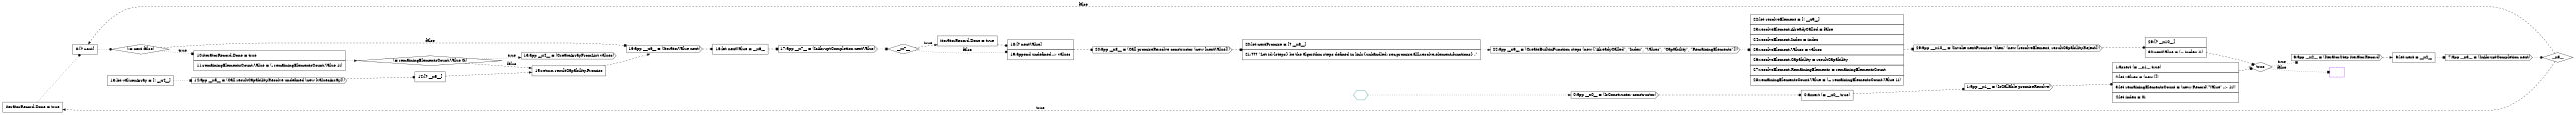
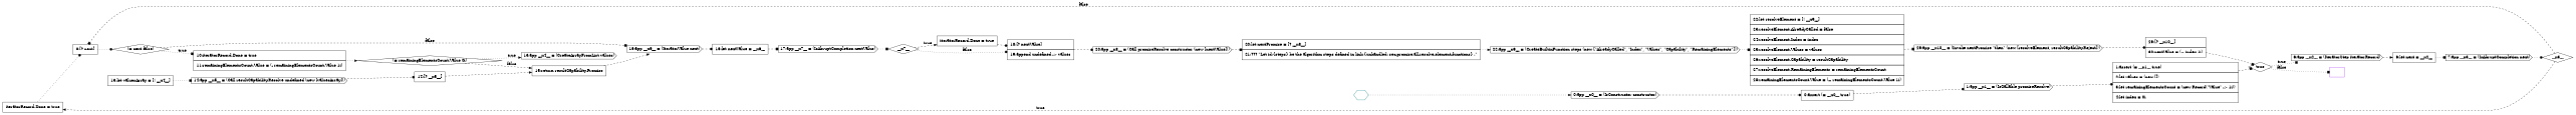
  digraph {
    rankdir=LR
    node [color=black fillcolor=white shape=none style=filled]
    edge [arrowhead=box color=black style=dashed]
    n1 [label=<<font color="black">     <table border="0" cellborder="1" cellspacing="0" cellpadding="10">       <tr><td align="left">iteratorRecord.Done = true</td></tr>     </table>   </font>> margin=0]
    n2 [label=<<font color="black">     <table border="0" cellborder="1" cellspacing="0" cellpadding="10">       <tr><td align="left">8:[? next]</td></tr>     </table>   </font>> margin=0]
    n3 [label=<<font color="black">(= next false)</font>> shape=diamond]
    n4 [label=<<font color="black">     <table border="0" cellborder="1" cellspacing="0" cellpadding="10">       <tr><td align="left">20:let nextPromise = [? __x8__]</td></tr>       <tr><td align="left">21:??? &quot;Let id:{steps} be the algorithm steps defined in link:{unhandled: sec-promise.all-resolve-element-functions} .&quot;</td></tr>     </table>   </font>> margin=0]
    n5 [label=<<font color="black">22:app __x9__ = (CreateBuiltinFunction steps (new [&quot;AlreadyCalled&quot;, &quot;Index&quot;, &quot;Values&quot;, &quot;Capability&quot;, &quot;RemainingElements&quot;]))</font>> shape=cds]
    n6 [label=<<font color="black">     <table border="0" cellborder="1" cellspacing="0" cellpadding="10">       <tr><td align="left">22:let resolveElement = [! __x9__]</td></tr>       <tr><td align="left">23:resolveElement.AlreadyCalled = false</td></tr>       <tr><td align="left">24:resolveElement.Index = index</td></tr>       <tr><td align="left">25:resolveElement.Values = values</td></tr>       <tr><td align="left">26:resolveElement.Capability = resultCapability</td></tr>       <tr><td align="left">27:resolveElement.RemainingElements = remainingElementsCount</td></tr>       <tr><td align="left">28:remainingElementsCount.Value = (+ remainingElementsCount.Value 1i)</td></tr>     </table>   </font>> margin=0]
    n7 [label=<<font color="black">__x7__</font>> shape=diamond]
    n8 [label=<<font color="black">     <table border="0" cellborder="1" cellspacing="0" cellpadding="10">       <tr><td align="left">18:[? nextValue]</td></tr>       <tr><td align="left">19:append undefined -&gt; values</td></tr>     </table>   </font>> margin=0]
    n9 [label=<<font color="black">     <table border="0" cellborder="1" cellspacing="0" cellpadding="10">       <tr><td align="left">iteratorRecord.Done = true</td></tr>     </table>   </font>> margin=0]
    n10 [label=<<font color="black">20:app __x8__ = (Call promiseResolve constructor (new [nextValue]))</font>> shape=cds]
    n11 [label=<<font color="black">13:app __x4__ = (CreateArrayFromList values)</font>> shape=cds]
    n12 [label=<<font color="black">     <table border="0" cellborder="1" cellspacing="0" cellpadding="10">       <tr><td align="left">13:let valuesArray = [! __x4__]</td></tr>     </table>   </font>> margin=0]
    n13 [label=<<font color="black">14:app __x5__ = (Call resultCapability.Resolve undefined (new [valuesArray]))</font>> shape=cds]
    n14 [label=<<font color="black">     <table border="0" cellborder="1" cellspacing="0" cellpadding="10">       <tr><td align="left">0:assert (= __x0__ true)</td></tr>     </table>   </font>> margin=0]
    n15 [label=<<font color="black">1:app __x1__ = (IsCallable promiseResolve)</font>> shape=cds]
    n16 [label=<<font color="black">     <table border="0" cellborder="1" cellspacing="0" cellpadding="10">       <tr><td align="left">1:assert (= __x1__ true)</td></tr>       <tr><td align="left">2:let values = (new [])</td></tr>       <tr><td align="left">3:let remainingElementsCount = (new Record(&quot;Value&quot; -&gt; 1i))</td></tr>       <tr><td align="left">4:let index = 0i</td></tr>     </table>   </font>> margin=0]
    n17 [label=<<font color="black">true</font>> shape=diamond]
    n18 [color=purple label=" " shape=box]
    n19 [label=<<font color="black">6:app __x2__ = (IteratorStep iteratorRecord)</font>> shape=cds]
    n20 [label=<<font color="black">     <table border="0" cellborder="1" cellspacing="0" cellpadding="10">       <tr><td align="left">6:let next = __x2__</td></tr>     </table>   </font>> margin=0]
    n21 [label=<<font color="black">     <table border="0" cellborder="1" cellspacing="0" cellpadding="10">       <tr><td align="left">15:return resultCapability.Promise</td></tr>     </table>   </font>> margin=0]
    n22 [label=<<font color="black">16:app __x6__ = (IteratorValue next)</font>> shape=cds]
    n23 [label=<<font color="black">     <table border="0" cellborder="1" cellspacing="0" cellpadding="10">       <tr><td align="left">16:let nextValue = __x6__</td></tr>     </table>   </font>> margin=0]
    n24 [label=<<font color="black">     <table border="0" cellborder="1" cellspacing="0" cellpadding="10">       <tr><td align="left">29:[? __x10__]</td></tr>       <tr><td align="left">30:nextValue = (+ index 1i)</td></tr>     </table>   </font>> margin=0]
    n25 [label=<<font color="black">     <table border="0" cellborder="1" cellspacing="0" cellpadding="10">       <tr><td align="left">10:iteratorRecord.Done = true</td></tr>       <tr><td align="left">11:remainingElementsCount.Value = (- remainingElementsCount.Value 1i)</td></tr>     </table>   </font>> margin=0]
    n26 [label=<<font color="black">(= remainingElementsCount.Value 0i)</font>> shape=diamond]
    n27 [label=<<font color="black">7:app __x3__ = (IsAbruptCompletion next)</font>> shape=cds]
    n28 [label=<<font color="black">__x3__</font>> shape=diamond]
    n29 [label=<<font color="black">0:app __x0__ = (IsConstructor constructor)</font>> shape=cds]
    n30 [label=<<font color="black">17:app __x7__ = (IsAbruptCompletion nextValue)</font>> shape=cds]
    n31 [label=<<font color="black">     <table border="0" cellborder="1" cellspacing="0" cellpadding="10">       <tr><td align="left">14:[? __x5__]</td></tr>     </table>   </font>> margin=0]
    n32 [label=<<font color="black">29:app __x10__ = (Invoke nextPromise &quot;then&quot; (new [resolveElement, resultCapability.Reject]))</font>> shape=cds]
    n33 [color=teal label=" " shape=hexagon]
    n1 -> n2 [arrowhead=dot style=dotted]
    n2 -> n3 [arrowhead=dot style=dotted]
    n3 -> n22 [label=<<font color="black">false</font>>]
    n3 -> n25 [label=<<font color="black">true</font>> style=dotted]
    n4 -> n5 [arrowhead=normal style=dotted]
    n5 -> n6 [style=dotted]
    n6 -> n32
    n7 -> n8 [arrowhead=dot label=<<font color="black">false</font>> style=dotted]
    n7 -> n9 [arrowhead=normal label=<<font color="black">true</font>>]
    n8 -> n10 [arrowhead=dot]
    n9 -> n8 [arrowhead=dot]
    n10 -> n4
    n12 -> n13 [style=dotted]
    n13 -> n31 [arrowhead=dot]
    n14 -> n15 [arrowhead=dot]
    n15 -> n16 [arrowhead=dot]
    n16 -> n17
    n17 -> n18 [label=<<font color="black">false</font>> style=dotted]
    n17 -> n19 [label=<<font color="black">true</font>> style=dotted]
    n19 -> n20 [arrowhead=normal]
    n20 -> n27 [style=dotted]
    n21 -> n22 [arrowhead=normal]
    n22 -> n23 [arrowhead=dot]
    n23 -> n30
    n24 -> n17
    n25 -> n26 [arrowhead=normal style=dotted]
    n26 -> n11 [arrowhead=normal label=<<font color="black">true</font>> style=dotted]
    n26 -> n21 [arrowhead=normal label=<<font color="black">false</font>>]
    n27 -> n28 [arrowhead=dot style=dotted]
    n28 -> n1 [arrowhead=normal label=<<font color="black">true</font>>]
-   n28 -> n2 [arrowhead=normal label=<<font color="black">false</font>>]
+   n28 -> n2 [label=<<font color="black">false</font>>]
    n29 -> n14 [arrowhead=dot]
    n30 -> n7 [style=dotted]
    n31 -> n21 [arrowhead=normal]
    n32 -> n24 [arrowhead=dot]
    n33 -> n29 [arrowhead=normal style=dotted]
  }
